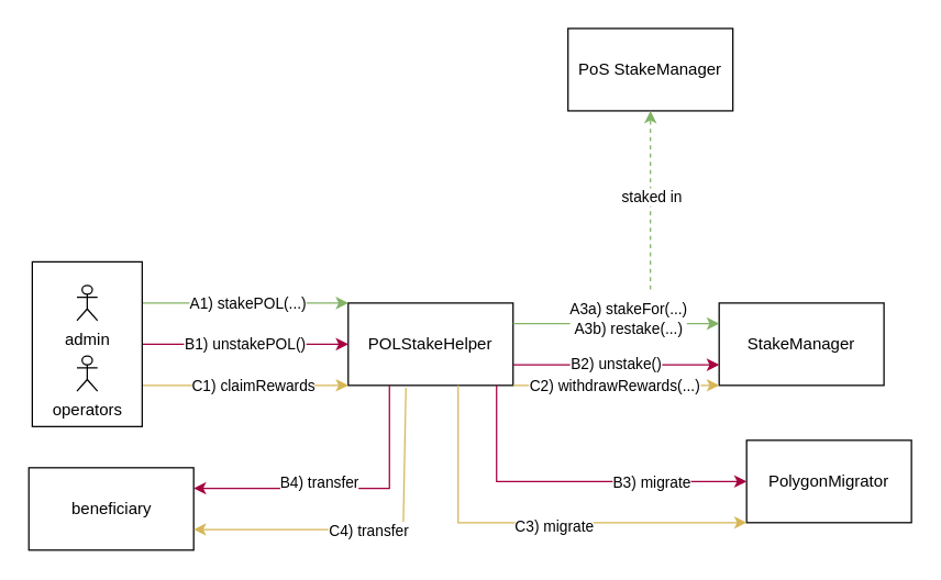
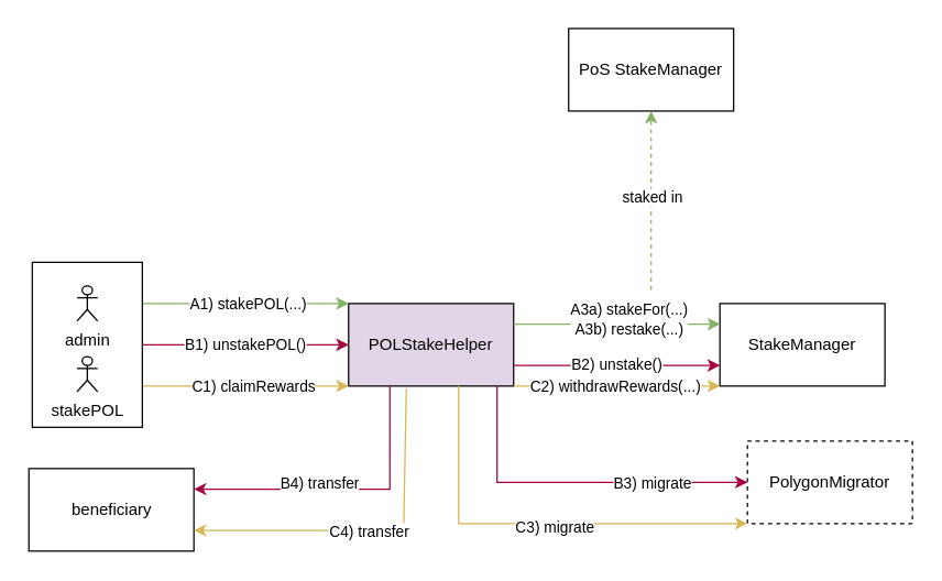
  <mxCell id="0" />
  <mxCell id="1" parent="0" />
- <mxCell id="2" value="POLStakeHelper" style="rounded=0;whiteSpace=wrap;html=1;" parent="1" vertex="1"><mxGeometry x="253" y="220" width="120" height="60" as="geometry" /></mxCell>
+ <mxCell id="2" value="POLStakeHelper" style="rounded=0;whiteSpace=wrap;html=1;fillColor=#e1d5e7;" parent="1" vertex="1"><mxGeometry x="253" y="220" width="120" height="60" as="geometry" /></mxCell>
  <mxCell id="3" value="" style="endArrow=classic;html=1;rounded=0;exitX=1;exitY=0.25;exitDx=0;exitDy=0;entryX=0;entryY=0;entryDx=0;entryDy=0;fillColor=#d5e8d4;strokeColor=#82b366;" parent="1" source="30" target="2" edge="1"><mxGeometry width="50" height="50" relative="1" as="geometry"><mxPoint x="103" y="220" as="sourcePoint" /><mxPoint x="163" y="200" as="targetPoint" /></mxGeometry></mxCell>
  <mxCell id="4" value="A1) stakePOL(...)" style="edgeLabel;html=1;align=center;verticalAlign=middle;resizable=0;points=[];" parent="3" vertex="1" connectable="0"><mxGeometry x="-0.229" y="-2" relative="1" as="geometry"><mxPoint x="18" y="-2" as="offset" /></mxGeometry></mxCell>
  <mxCell id="5" value="StakeManager" style="rounded=0;whiteSpace=wrap;html=1;" parent="1" vertex="1"><mxGeometry x="523" y="220" width="120" height="60" as="geometry" /></mxCell>
  <mxCell id="6" value="" style="endArrow=classic;html=1;rounded=0;exitX=1;exitY=0.25;exitDx=0;exitDy=0;entryX=0;entryY=0.25;entryDx=0;entryDy=0;fillColor=#d5e8d4;strokeColor=#82b366;" parent="1" source="2" target="5" edge="1"><mxGeometry width="50" height="50" relative="1" as="geometry"><mxPoint x="383" y="250" as="sourcePoint" /><mxPoint x="433" y="200" as="targetPoint" /></mxGeometry></mxCell>
  <mxCell id="7" value="A3a) stakeFor(...)&lt;br&gt;A3b) restake(...)" style="edgeLabel;html=1;align=center;verticalAlign=middle;resizable=0;points=[];" parent="6" vertex="1" connectable="0"><mxGeometry x="-0.257" y="1" relative="1" as="geometry"><mxPoint x="27" y="-3" as="offset" /></mxGeometry></mxCell>
  <mxCell id="8" value="PoS StakeManager" style="rounded=0;whiteSpace=wrap;html=1;" parent="1" vertex="1"><mxGeometry x="413" y="20" width="120" height="60" as="geometry" /></mxCell>
  <mxCell id="9" value="" style="endArrow=classic;html=1;rounded=0;dashed=1;entryX=0.5;entryY=1;entryDx=0;entryDy=0;fillColor=#d5e8d4;strokeColor=#82b366;" edge="1" parent="1" target="8"><mxGeometry width="50" height="50" relative="1" as="geometry"><mxPoint x="473" y="210" as="sourcePoint" /><mxPoint x="653" y="90" as="targetPoint" /><Array as="points"><mxPoint x="473" y="140" /></Array></mxGeometry></mxCell>
  <mxCell id="10" value="staked in" style="edgeLabel;html=1;align=center;verticalAlign=middle;resizable=0;points=[];" vertex="1" connectable="0" parent="9"><mxGeometry x="-0.598" y="2" relative="1" as="geometry"><mxPoint x="2" y="-42" as="offset" /></mxGeometry></mxCell>
  <mxCell id="11" value="" style="endArrow=classic;html=1;rounded=0;entryX=0;entryY=0.5;entryDx=0;entryDy=0;fillColor=#d80073;strokeColor=#A50040;" edge="1" parent="1" source="30" target="2"><mxGeometry width="50" height="50" relative="1" as="geometry"><mxPoint x="103" y="250" as="sourcePoint" /><mxPoint x="213" y="260" as="targetPoint" /></mxGeometry></mxCell>
  <mxCell id="12" value="B1) unstakePOL()" style="edgeLabel;html=1;align=center;verticalAlign=middle;resizable=0;points=[];" vertex="1" connectable="0" parent="11"><mxGeometry x="-0.355" y="1" relative="1" as="geometry"><mxPoint x="26" as="offset" /></mxGeometry></mxCell>
  <mxCell id="13" value="" style="endArrow=classic;html=1;rounded=0;exitX=1;exitY=0.75;exitDx=0;exitDy=0;entryX=0;entryY=0.75;entryDx=0;entryDy=0;fillColor=#d80073;strokeColor=#A50040;" edge="1" parent="1" source="2" target="5"><mxGeometry width="50" height="50" relative="1" as="geometry"><mxPoint x="453" y="300" as="sourcePoint" /><mxPoint x="503" y="250" as="targetPoint" /></mxGeometry></mxCell>
  <mxCell id="14" value="B2) unstake()" style="edgeLabel;html=1;align=center;verticalAlign=middle;resizable=0;points=[];" vertex="1" connectable="0" parent="13"><mxGeometry x="-0.407" y="4" relative="1" as="geometry"><mxPoint x="30" y="3" as="offset" /></mxGeometry></mxCell>
- <mxCell id="15" value="PolygonMigrator" style="rounded=0;whiteSpace=wrap;html=1;" vertex="1" parent="1"><mxGeometry x="543" y="320" width="120" height="60" as="geometry" /></mxCell>
+ <mxCell id="15" value="PolygonMigrator" style="rounded=0;whiteSpace=wrap;html=1;dashed=1;" vertex="1" parent="1"><mxGeometry x="543" y="320" width="120" height="60" as="geometry" /></mxCell>
  <mxCell id="16" value="" style="endArrow=classic;html=1;rounded=0;entryX=0;entryY=0.5;entryDx=0;entryDy=0;fillColor=#d80073;strokeColor=#A50040;" edge="1" parent="1" target="15"><mxGeometry width="50" height="50" relative="1" as="geometry"><mxPoint x="361" y="280" as="sourcePoint" /><mxPoint x="543" y="340" as="targetPoint" /><Array as="points"><mxPoint x="361" y="350" /></Array></mxGeometry></mxCell>
  <mxCell id="17" value="B3) migrate" style="edgeLabel;html=1;align=center;verticalAlign=middle;resizable=0;points=[];" vertex="1" connectable="0" parent="16"><mxGeometry x="-0.418" y="-2" relative="1" as="geometry"><mxPoint x="109" y="-2" as="offset" /></mxGeometry></mxCell>
  <mxCell id="18" value="" style="endArrow=classic;html=1;rounded=0;exitX=0.25;exitY=1;exitDx=0;exitDy=0;entryX=1;entryY=0.25;entryDx=0;entryDy=0;fillColor=#d80073;strokeColor=#A50040;" edge="1" parent="1" source="2" target="20"><mxGeometry width="50" height="50" relative="1" as="geometry"><mxPoint x="273" y="270" as="sourcePoint" /><mxPoint x="133" y="380" as="targetPoint" /><Array as="points"><mxPoint x="283" y="355" /></Array></mxGeometry></mxCell>
  <mxCell id="19" value="B4) transfer" style="edgeLabel;html=1;align=center;verticalAlign=middle;resizable=0;points=[];" vertex="1" connectable="0" parent="18"><mxGeometry x="0.384" y="1" relative="1" as="geometry"><mxPoint x="24" y="-6" as="offset" /></mxGeometry></mxCell>
  <mxCell id="20" value="beneficiary" style="rounded=0;whiteSpace=wrap;html=1;" vertex="1" parent="1"><mxGeometry x="20.5" y="340" width="120" height="60" as="geometry" /></mxCell>
  <mxCell id="21" value="" style="curved=1;endArrow=classic;html=1;rounded=0;entryX=0;entryY=1;entryDx=0;entryDy=0;fillColor=#fff2cc;gradientColor=#ffd966;strokeColor=#d6b656;exitX=1;exitY=0.75;exitDx=0;exitDy=0;" edge="1" parent="1" source="30" target="2"><mxGeometry width="50" height="50" relative="1" as="geometry"><mxPoint x="103" y="280" as="sourcePoint" /><mxPoint x="113" y="280" as="targetPoint" /></mxGeometry></mxCell>
  <mxCell id="22" value="C1) claimRewards" style="edgeLabel;html=1;align=center;verticalAlign=middle;resizable=0;points=[];" vertex="1" connectable="0" parent="21"><mxGeometry x="-0.037" relative="1" as="geometry"><mxPoint x="8" as="offset" /></mxGeometry></mxCell>
  <mxCell id="23" value="" style="endArrow=classic;html=1;rounded=0;exitX=1;exitY=1;exitDx=0;exitDy=0;entryX=0;entryY=1;entryDx=0;entryDy=0;fillColor=#fff2cc;gradientColor=#ffd966;strokeColor=#d6b656;" edge="1" parent="1" source="2" target="5"><mxGeometry width="50" height="50" relative="1" as="geometry"><mxPoint x="443" y="330" as="sourcePoint" /><mxPoint x="493" y="280" as="targetPoint" /></mxGeometry></mxCell>
  <mxCell id="24" value="C2) withdrawRewards(...)" style="edgeLabel;html=1;align=center;verticalAlign=middle;resizable=0;points=[];" vertex="1" connectable="0" parent="23"><mxGeometry x="-0.233" y="3" relative="1" as="geometry"><mxPoint x="15" y="3" as="offset" /></mxGeometry></mxCell>
  <mxCell id="25" value="" style="endArrow=classic;html=1;rounded=0;entryX=0;entryY=1;entryDx=0;entryDy=0;fillColor=#fff2cc;gradientColor=#ffd966;strokeColor=#d6b656;" edge="1" parent="1" target="15"><mxGeometry width="50" height="50" relative="1" as="geometry"><mxPoint x="333" y="280" as="sourcePoint" /><mxPoint x="363" y="400" as="targetPoint" /><Array as="points"><mxPoint x="333" y="380" /></Array></mxGeometry></mxCell>
  <mxCell id="26" value="C3) migrate" style="edgeLabel;html=1;align=center;verticalAlign=middle;resizable=0;points=[];" vertex="1" connectable="0" parent="25"><mxGeometry x="0.092" y="-2" relative="1" as="geometry"><mxPoint as="offset" /></mxGeometry></mxCell>
  <mxCell id="27" value="" style="endArrow=classic;html=1;rounded=0;entryX=1;entryY=0.75;entryDx=0;entryDy=0;exitX=0.35;exitY=1.03;exitDx=0;exitDy=0;exitPerimeter=0;fillColor=#fff2cc;gradientColor=#ffd966;strokeColor=#d6b656;" edge="1" parent="1" source="2" target="20"><mxGeometry width="50" height="50" relative="1" as="geometry"><mxPoint x="103" y="440" as="sourcePoint" /><mxPoint x="153" y="390" as="targetPoint" /><Array as="points"><mxPoint x="293" y="385" /></Array></mxGeometry></mxCell>
  <mxCell id="28" value="C4) transfer" style="edgeLabel;html=1;align=center;verticalAlign=middle;resizable=0;points=[];" vertex="1" connectable="0" parent="27"><mxGeometry x="0.009" relative="1" as="geometry"><mxPoint as="offset" /></mxGeometry></mxCell>
  <mxCell id="29" value="" style="group" vertex="1" connectable="0" parent="1"><mxGeometry x="23" y="190" width="80" height="120" as="geometry" /></mxCell>
  <mxCell id="30" value="" style="rounded=0;whiteSpace=wrap;html=1;" vertex="1" parent="29"><mxGeometry width="80" height="120" as="geometry" /></mxCell>
  <mxCell id="31" value="admin" style="shape=umlActor;verticalLabelPosition=bottom;verticalAlign=top;html=1;outlineConnect=0;" vertex="1" parent="29"><mxGeometry x="32.5" y="17.143" width="15" height="25.714" as="geometry" /></mxCell>
- <mxCell id="32" value="operators" style="shape=umlActor;verticalLabelPosition=bottom;verticalAlign=top;html=1;outlineConnect=0;" vertex="1" parent="29"><mxGeometry x="32.5" y="68.571" width="15" height="25.714" as="geometry" /></mxCell>
+ <mxCell id="32" value="stakePOL" style="shape=umlActor;verticalLabelPosition=bottom;verticalAlign=top;html=1;outlineConnect=0;" vertex="1" parent="29"><mxGeometry x="32.5" y="68.571" width="15" height="25.714" as="geometry" /></mxCell>
